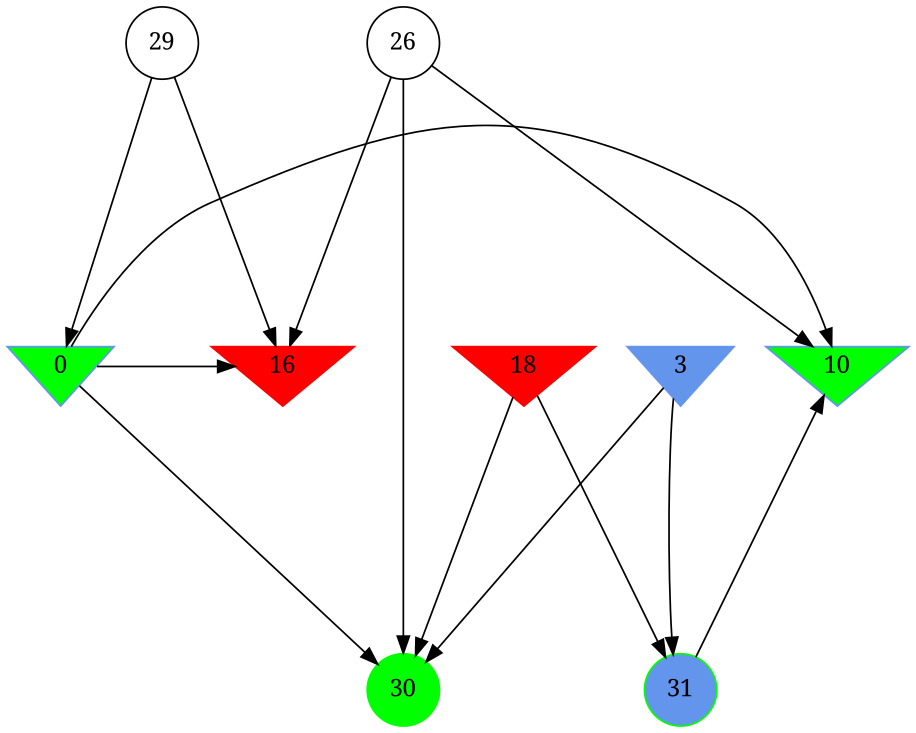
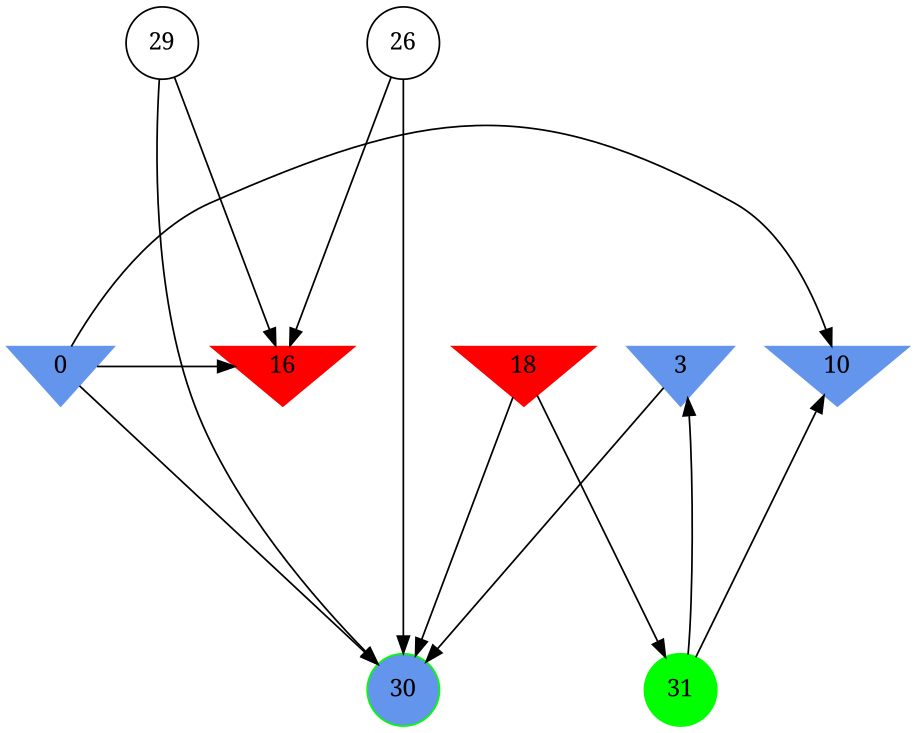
  digraph {
    fontname="Noto Serif"
    ranksep=2.0
    node [color=cornflowerblue fontname="Noto Serif" shape=invtriangle style=filled]
    edge [fontname="Noto Serif"]
-   0 [fillcolor=green]
+   0
    n2 [label=3]
-   10 [fillcolor=green]
+   10
    16 [color=red]
    18 [color=red]
    26 [color=black shape=circle style=""]
    29 [color=black shape=circle style=""]
-   30 [color=green shape=circle]
-   31 [color=green shape=circle fillcolor=cornflowerblue]
+   30 [color=green shape=circle fillcolor=cornflowerblue]
+   31 [color=green shape=circle]
    subgraph sub_1 {
      rank=same
      0
      n2
      10
      16
      18
    }
    subgraph sub_2 {
      rank=same
      26
      29
    }
    subgraph sub_3 {
      rank=same
      30
      31
    }
    0 -> 10
    0 -> 16
    0 -> 30
    n2 -> 30
-   n2 -> 31
+   31 -> n2
    18 -> 30
    18 -> 31
-   26 -> 10
    26 -> 16
    26 -> 30
    29 -> 16
-   29 -> 0
+   29 -> 30
    31 -> 10
  }
